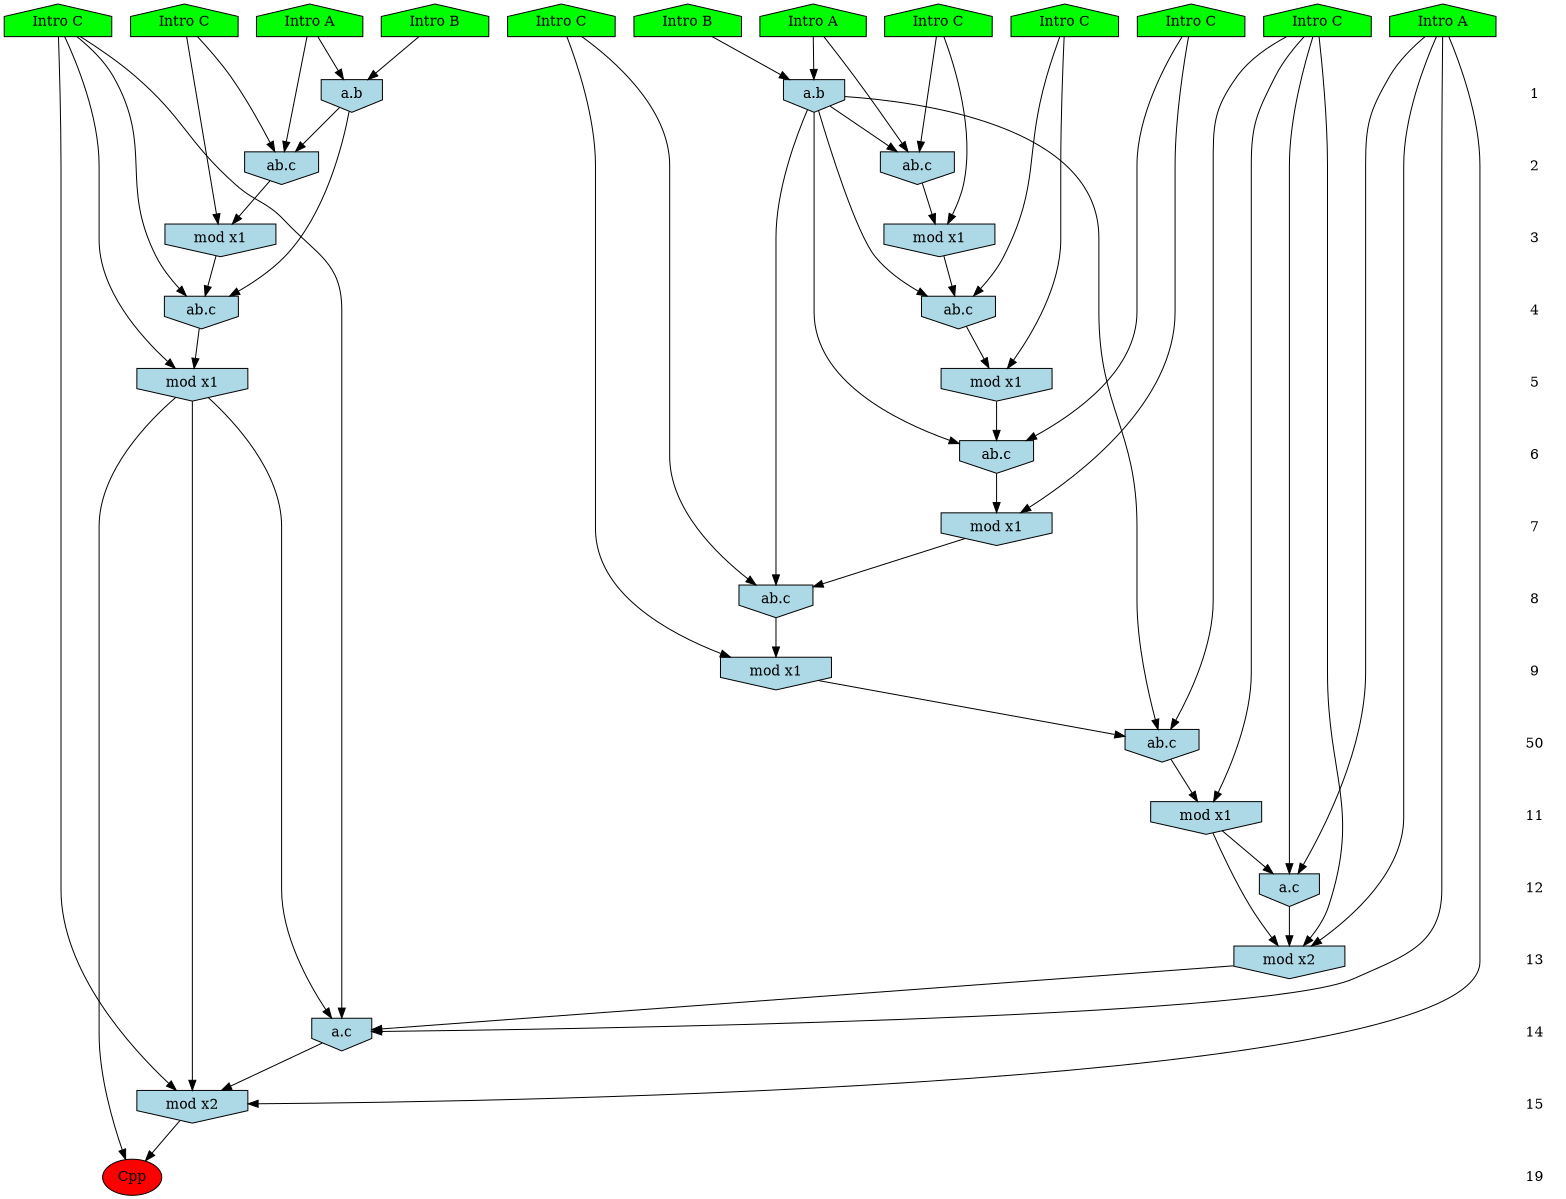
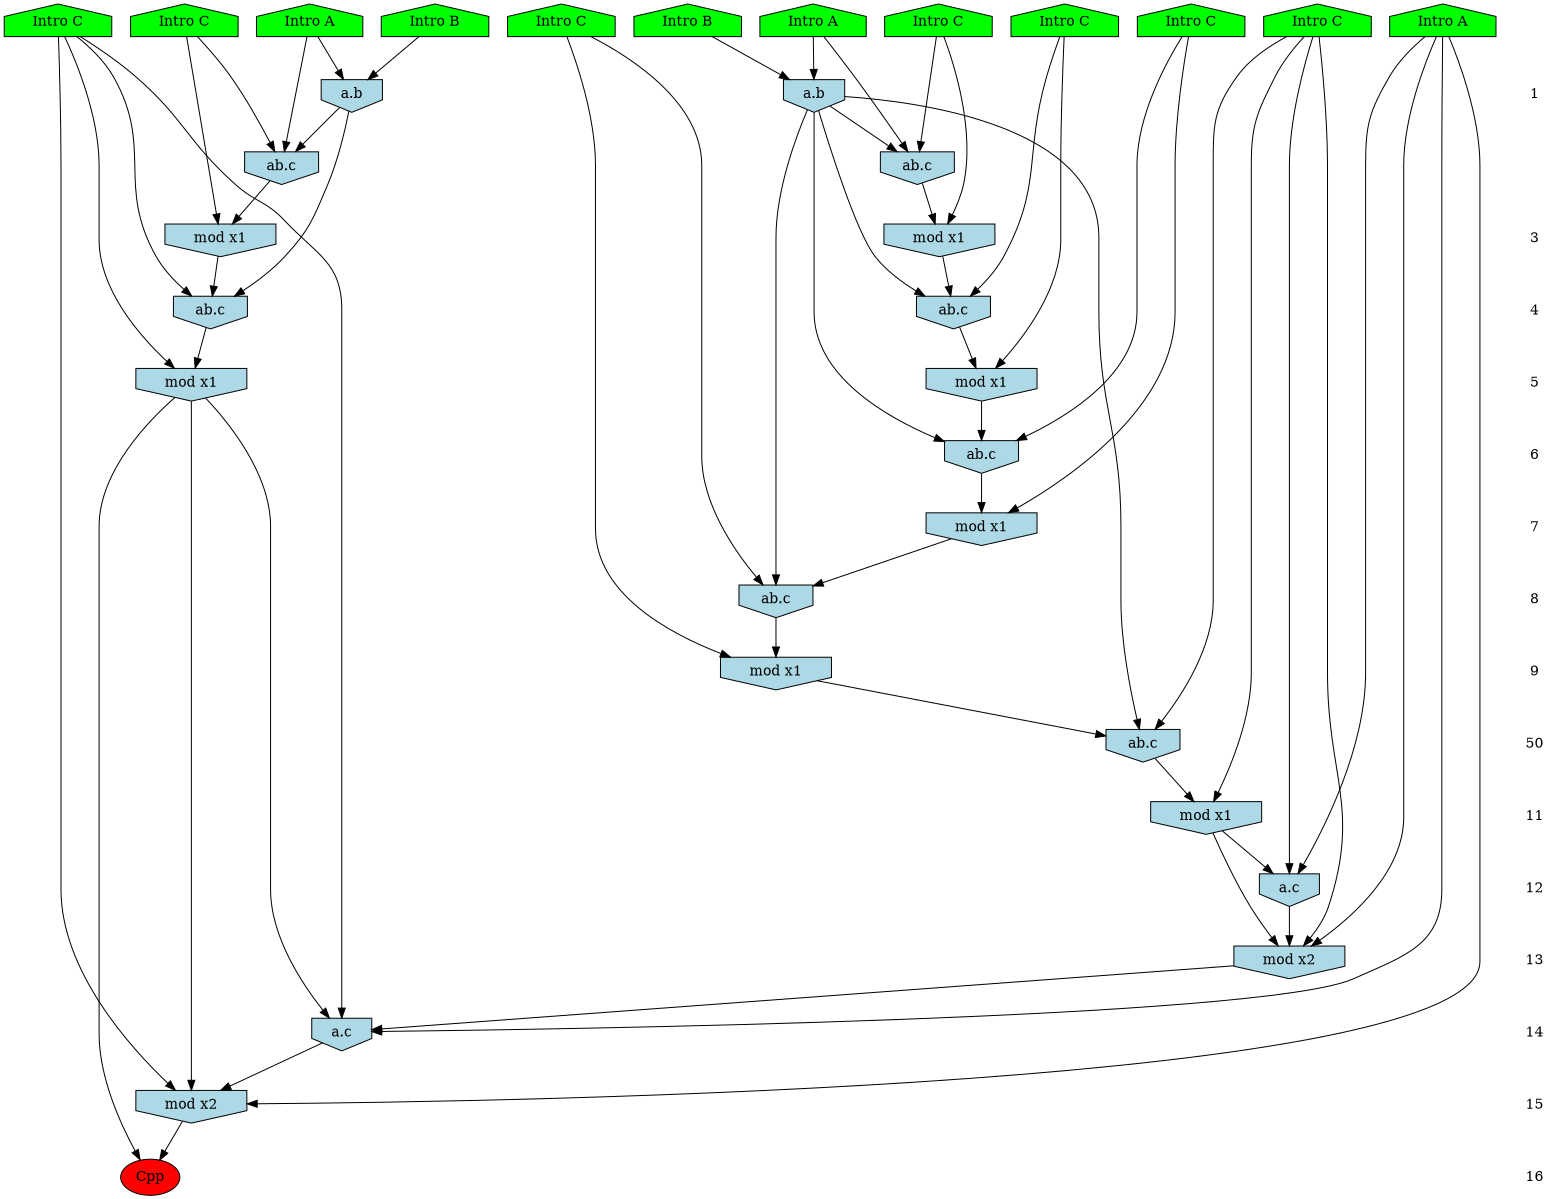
  digraph {
    ranksep=.5
    node [fillcolor=lightblue shape=invhouse style=filled]
    n1 [fillcolor=green label="Intro B" shape=house]
    n2 [fillcolor=green label="Intro A" shape=house]
    n3 [fillcolor=green label="Intro A" shape=house]
    n4 [fillcolor=green label="Intro A" shape=house]
    n5 [fillcolor=green label="Intro B" shape=house]
    n6 [fillcolor=green label="Intro C" shape=house]
    n7 [fillcolor=green label="Intro C" shape=house]
    n8 [fillcolor=green label="Intro C" shape=house]
    n9 [fillcolor=green label="Intro C" shape=house]
    n10 [fillcolor=green label="Intro C" shape=house]
    n11 [fillcolor=green label="Intro C" shape=house]
    n12 [fillcolor=green label="Intro C" shape=house]
    1 [shape=plaintext fillcolor="" style=""]
    n14 [label="a.b"]
    n15 [label="a.b"]
-   2 [shape=plaintext fillcolor="" style=""]
    n17 [label="ab.c"]
    n18 [label="ab.c"]
    3 [shape=plaintext fillcolor="" style=""]
    n20 [label="mod x1"]
    n21 [label="mod x1"]
    4 [shape=plaintext fillcolor="" style=""]
    n23 [label="ab.c"]
    n24 [label="ab.c"]
    5 [shape=plaintext fillcolor="" style=""]
    n26 [label="mod x1"]
    n27 [label="mod x1"]
    6 [shape=plaintext fillcolor="" style=""]
    n29 [label="ab.c"]
    7 [shape=plaintext fillcolor="" style=""]
    n31 [label="mod x1"]
    8 [shape=plaintext fillcolor="" style=""]
    n33 [label="ab.c"]
    9 [shape=plaintext fillcolor="" style=""]
    n35 [label="mod x1"]
    n36 [label=50 shape=plaintext fillcolor="" style=""]
    n37 [label="ab.c"]
    11 [shape=plaintext fillcolor="" style=""]
    n39 [label="mod x1"]
    12 [shape=plaintext fillcolor="" style=""]
    n41 [label="a.c"]
    13 [shape=plaintext fillcolor="" style=""]
    n43 [label="mod x2"]
    14 [shape=plaintext fillcolor="" style=""]
    n45 [label="a.c"]
    15 [shape=plaintext fillcolor="" style=""]
    n47 [label="mod x2"]
-   16 [shape=plaintext label=19 fillcolor="" style=""]
+   16 [shape=plaintext fillcolor="" style=""]
    n49 [fillcolor=red label=Cpp shape=""]
    subgraph sub_1 {
      rank=same
      n1
      n2
      n3
      n4
      n5
      n6
      n7
      n8
      n9
      n10
      n11
      n12
    }
    subgraph sub_2 {
      rank=same
      1
      n14
      n15
    }
    subgraph sub_3 {
      rank=same
-     2
      n17
      n18
    }
    subgraph sub_4 {
      rank=same
      3
      n20
      n21
    }
    subgraph sub_5 {
      rank=same
      4
      n23
      n24
    }
    subgraph sub_6 {
      rank=same
      5
      n26
      n27
    }
    subgraph sub_7 {
      rank=same
      6
      n29
    }
    subgraph sub_8 {
      rank=same
      7
      n31
    }
    subgraph sub_9 {
      rank=same
      8
      n33
    }
    subgraph sub_10 {
      rank=same
      9
      n35
    }
    subgraph sub_11 {
      rank=same
      n36
      n37
    }
    subgraph sub_12 {
      rank=same
      11
      n39
    }
    subgraph sub_13 {
      rank=same
      12
      n41
    }
    subgraph sub_14 {
      rank=same
      13
      n43
    }
    subgraph sub_15 {
      rank=same
      14
      n45
    }
    subgraph sub_16 {
      rank=same
      15
      n47
    }
    subgraph sub_17 {
      rank=same
      16
      n49
    }
    n1 -> n15
    n2 -> n15
    n2 -> n18
    n3 -> n41
    n3 -> n43
    n3 -> n45
    n3 -> n47
    n4 -> n14
    n4 -> n17
    n5 -> n14
    n6 -> n24
    n6 -> n27
    n7 -> n37
    n7 -> n39
    n7 -> n41
    n7 -> n43
    n8 -> n33
    n8 -> n35
    n9 -> n18
    n9 -> n21
    n10 -> n29
    n10 -> n31
    n11 -> n23
    n11 -> n26
    n11 -> n45
    n11 -> n47
    n12 -> n17
    n12 -> n20
-   1 -> 2 [style=invis]
    n14 -> n17
    n14 -> n23
    n15 -> n18
    n15 -> n24
    n15 -> n29
    n15 -> n33
    n15 -> n37
-   2 -> 3 [style=invis]
    n17 -> n20
    n18 -> n21
    3 -> 4 [style=invis]
    n20 -> n23
    n21 -> n24
    4 -> 5 [style=invis]
    n23 -> n26
    n24 -> n27
    5 -> 6 [style=invis]
    n26 -> n45
    n26 -> n47
    n26 -> n49
    n27 -> n29
    6 -> 7 [style=invis]
    n29 -> n31
    7 -> 8 [style=invis]
    n31 -> n33
    8 -> 9 [style=invis]
    n33 -> n35
    9 -> n36 [style=invis]
    n35 -> n37
    n36 -> 11 [style=invis]
    n37 -> n39
    11 -> 12 [style=invis]
    n39 -> n41
    n39 -> n43
    12 -> 13 [style=invis]
    n41 -> n43
    13 -> 14 [style=invis]
    n43 -> n45
    14 -> 15 [style=invis]
    n45 -> n47
    15 -> 16 [style=invis]
    n47 -> n49
  }
